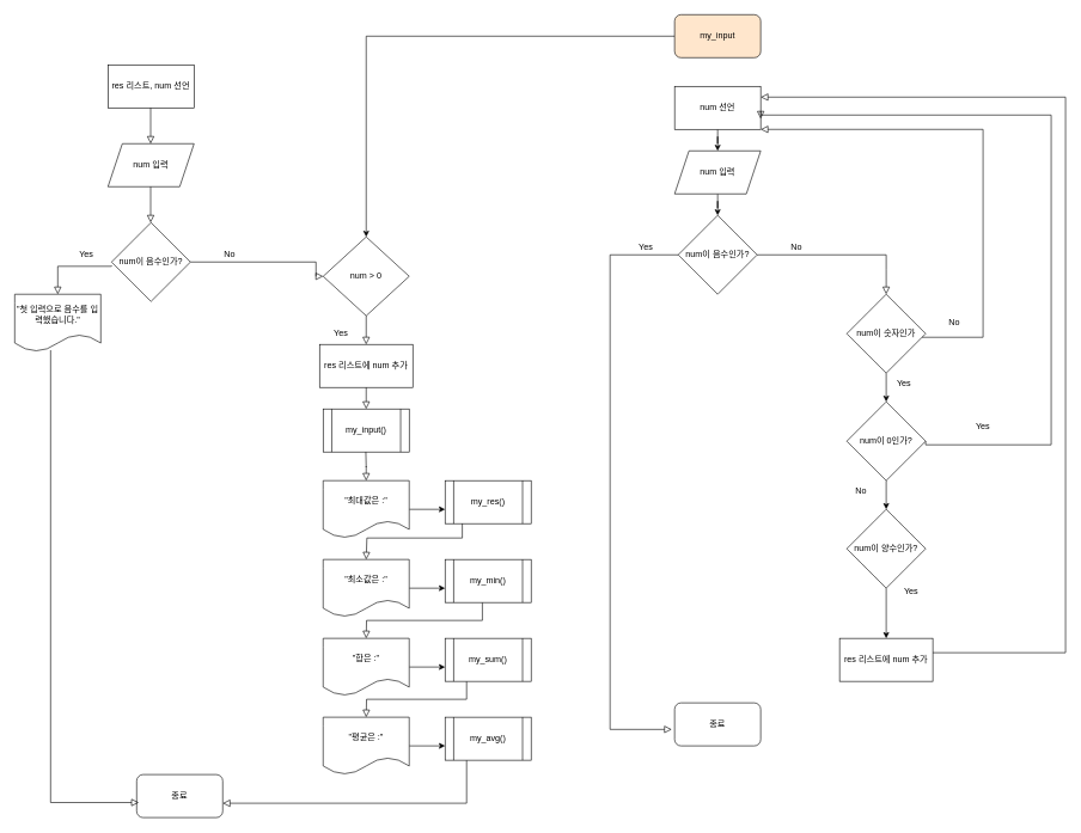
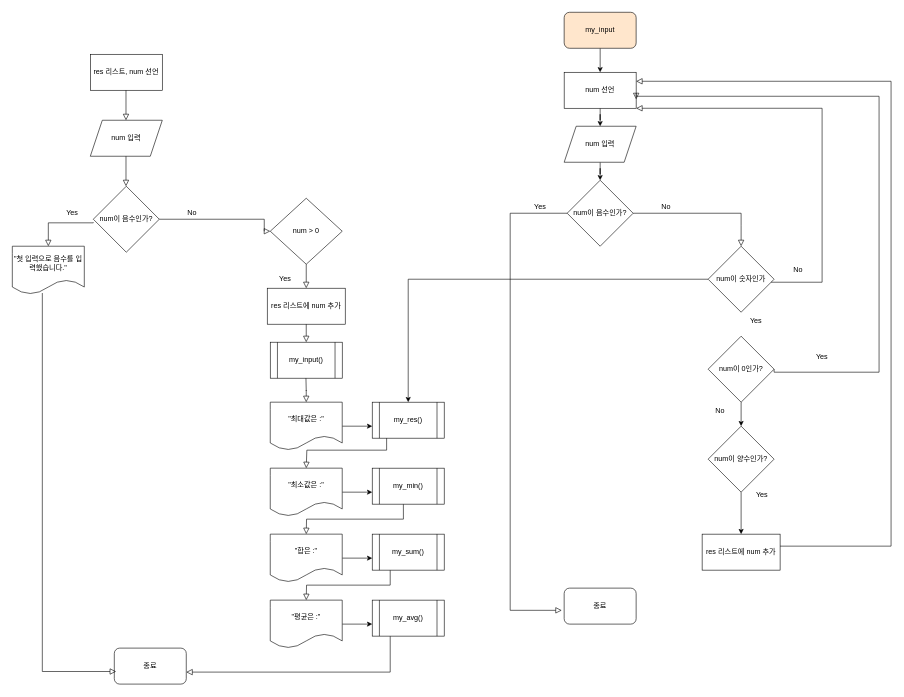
  <mxCell id="0" />
  <mxCell id="1" parent="0" />
  <mxCell id="2" value="res 리스트, num 선언" style="rounded=0;whiteSpace=wrap;html=1;" vertex="1" parent="1"><mxGeometry x="150" y="90" width="120" height="60" as="geometry" /></mxCell>
  <mxCell id="3" value="" style="rounded=0;html=1;jettySize=auto;orthogonalLoop=1;fontSize=11;endArrow=block;endFill=0;endSize=8;strokeWidth=1;shadow=0;labelBackgroundColor=none;edgeStyle=orthogonalEdgeStyle;" edge="1" parent="1"><mxGeometry relative="1" as="geometry"><mxPoint x="209.5" y="150" as="sourcePoint" /><mxPoint x="209.5" y="200" as="targetPoint" /></mxGeometry></mxCell>
  <mxCell id="4" value="num 입력" style="shape=parallelogram;perimeter=parallelogramPerimeter;whiteSpace=wrap;html=1;fixedSize=1;" vertex="1" parent="1"><mxGeometry x="150" y="200" width="120" height="60" as="geometry" /></mxCell>
  <mxCell id="5" value="num이 음수인가?" style="rhombus;whiteSpace=wrap;html=1;" vertex="1" parent="1"><mxGeometry x="155" y="310" width="110" height="110" as="geometry" /></mxCell>
  <mxCell id="6" value="" style="rounded=0;html=1;jettySize=auto;orthogonalLoop=1;fontSize=11;endArrow=block;endFill=0;endSize=8;strokeWidth=1;shadow=0;labelBackgroundColor=none;edgeStyle=orthogonalEdgeStyle;" edge="1" parent="1"><mxGeometry relative="1" as="geometry"><mxPoint x="209.5" y="260" as="sourcePoint" /><mxPoint x="209.5" y="310" as="targetPoint" /></mxGeometry></mxCell>
  <mxCell id="7" value="" style="rounded=0;html=1;jettySize=auto;orthogonalLoop=1;fontSize=11;endArrow=block;endFill=0;endSize=8;strokeWidth=1;shadow=0;labelBackgroundColor=none;edgeStyle=orthogonalEdgeStyle;" edge="1" parent="1" target="9"><mxGeometry relative="1" as="geometry"><mxPoint x="155" y="370" as="sourcePoint" /><mxPoint x="80" y="390" as="targetPoint" /><Array as="points"><mxPoint x="155" y="371" /><mxPoint x="80" y="371" /></Array></mxGeometry></mxCell>
  <mxCell id="8" value="종료" style="rounded=1;whiteSpace=wrap;html=1;" vertex="1" parent="1"><mxGeometry x="190" y="1080" width="120" height="60" as="geometry" /></mxCell>
  <mxCell id="9" value="&quot;첫 입력으로 음수를 입력했습니다.&quot;" style="shape=document;whiteSpace=wrap;html=1;boundedLbl=1;" vertex="1" parent="1"><mxGeometry x="20" y="410" width="120" height="80" as="geometry" /></mxCell>
  <mxCell id="10" value="" style="rounded=0;html=1;jettySize=auto;orthogonalLoop=1;fontSize=11;endArrow=block;endFill=0;endSize=8;strokeWidth=1;shadow=0;labelBackgroundColor=none;edgeStyle=orthogonalEdgeStyle;exitX=0.417;exitY=0.975;exitDx=0;exitDy=0;exitPerimeter=0;entryX=0.025;entryY=0.65;entryDx=0;entryDy=0;entryPerimeter=0;" edge="1" parent="1" source="9" target="8"><mxGeometry relative="1" as="geometry"><mxPoint x="85" y="520" as="sourcePoint" /><mxPoint x="10" y="560" as="targetPoint" /><Array as="points"><mxPoint x="70" y="1119" /></Array></mxGeometry></mxCell>
  <mxCell id="11" value="Yes" style="text;html=1;align=center;verticalAlign=middle;whiteSpace=wrap;rounded=0;" vertex="1" parent="1"><mxGeometry x="90" y="340" width="60" height="30" as="geometry" /></mxCell>
  <mxCell id="12" value="No" style="text;html=1;align=center;verticalAlign=middle;whiteSpace=wrap;rounded=0;" vertex="1" parent="1"><mxGeometry x="290" y="340" width="60" height="30" as="geometry" /></mxCell>
  <mxCell id="13" value="" style="rounded=0;html=1;jettySize=auto;orthogonalLoop=1;fontSize=11;endArrow=block;endFill=0;endSize=8;strokeWidth=1;shadow=0;labelBackgroundColor=none;edgeStyle=orthogonalEdgeStyle;exitX=1;exitY=0.5;exitDx=0;exitDy=0;entryX=0;entryY=0.5;entryDx=0;entryDy=0;" edge="1" parent="1" source="5" target="14"><mxGeometry relative="1" as="geometry"><mxPoint x="370" y="330" as="sourcePoint" /><mxPoint x="380" y="420" as="targetPoint" /><Array as="points"><mxPoint x="440" y="365" /><mxPoint x="440" y="385" /></Array></mxGeometry></mxCell>
  <mxCell id="14" value="num &amp;gt; 0" style="rhombus;whiteSpace=wrap;html=1;" vertex="1" parent="1"><mxGeometry x="450" y="330" width="120" height="110" as="geometry" /></mxCell>
  <mxCell id="15" value="res 리스트에 num 추가" style="rounded=0;whiteSpace=wrap;html=1;" vertex="1" parent="1"><mxGeometry x="445" y="480" width="130" height="60" as="geometry" /></mxCell>
  <mxCell id="16" value="" style="rounded=0;html=1;jettySize=auto;orthogonalLoop=1;fontSize=11;endArrow=block;endFill=0;endSize=8;strokeWidth=1;shadow=0;labelBackgroundColor=none;edgeStyle=orthogonalEdgeStyle;" edge="1" parent="1" source="14" target="15"><mxGeometry relative="1" as="geometry"><mxPoint x="275" y="375" as="sourcePoint" /><mxPoint x="510" y="470" as="targetPoint" /><Array as="points" /></mxGeometry></mxCell>
  <mxCell id="17" value="Yes" style="text;html=1;align=center;verticalAlign=middle;whiteSpace=wrap;rounded=0;" vertex="1" parent="1"><mxGeometry x="445" y="450" width="60" height="30" as="geometry" /></mxCell>
  <mxCell id="18" value="" style="rounded=0;html=1;jettySize=auto;orthogonalLoop=1;fontSize=11;endArrow=block;endFill=0;endSize=8;strokeWidth=1;shadow=0;labelBackgroundColor=none;edgeStyle=orthogonalEdgeStyle;entryX=0.5;entryY=0;entryDx=0;entryDy=0;exitX=0.5;exitY=1;exitDx=0;exitDy=0;" edge="1" parent="1" source="15" target="19"><mxGeometry relative="1" as="geometry"><mxPoint x="505" y="560" as="sourcePoint" /><mxPoint x="505" y="615" as="targetPoint" /><Array as="points" /></mxGeometry></mxCell>
  <mxCell id="19" value="my_input()" style="shape=process;whiteSpace=wrap;html=1;backgroundOutline=1;" vertex="1" parent="1"><mxGeometry x="450" y="570" width="120" height="60" as="geometry" /></mxCell>
  <mxCell id="20" value="" style="edgeStyle=orthogonalEdgeStyle;rounded=0;orthogonalLoop=1;jettySize=auto;html=1;" edge="1" parent="1" source="21" target="33"><mxGeometry relative="1" as="geometry"><Array as="points"><mxPoint x="610" y="710" /><mxPoint x="610" y="710" /></Array></mxGeometry></mxCell>
  <mxCell id="21" value="&quot;최대값은 :&quot;" style="shape=document;whiteSpace=wrap;html=1;boundedLbl=1;" vertex="1" parent="1"><mxGeometry x="450" y="670" width="120" height="80" as="geometry" /></mxCell>
  <mxCell id="22" value="" style="edgeStyle=orthogonalEdgeStyle;rounded=0;orthogonalLoop=1;jettySize=auto;html=1;" edge="1" parent="1" source="23" target="35"><mxGeometry relative="1" as="geometry"><Array as="points"><mxPoint x="610" y="930" /><mxPoint x="610" y="930" /></Array></mxGeometry></mxCell>
  <mxCell id="23" value="&quot;합은 :&quot;" style="shape=document;whiteSpace=wrap;html=1;boundedLbl=1;" vertex="1" parent="1"><mxGeometry x="450" y="890" width="120" height="80" as="geometry" /></mxCell>
  <mxCell id="24" value="" style="edgeStyle=orthogonalEdgeStyle;rounded=0;orthogonalLoop=1;jettySize=auto;html=1;" edge="1" parent="1" source="25" target="34"><mxGeometry relative="1" as="geometry"><Array as="points"><mxPoint x="610" y="820" /><mxPoint x="610" y="820" /></Array></mxGeometry></mxCell>
  <mxCell id="25" value="&quot;최소값은 :&quot;" style="shape=document;whiteSpace=wrap;html=1;boundedLbl=1;" vertex="1" parent="1"><mxGeometry x="450" y="780" width="120" height="80" as="geometry" /></mxCell>
  <mxCell id="26" value="" style="edgeStyle=orthogonalEdgeStyle;rounded=0;orthogonalLoop=1;jettySize=auto;html=1;" edge="1" parent="1" source="27" target="36"><mxGeometry relative="1" as="geometry"><Array as="points"><mxPoint x="610" y="1040" /><mxPoint x="610" y="1040" /></Array></mxGeometry></mxCell>
  <mxCell id="27" value="&quot;평균은 :&quot;" style="shape=document;whiteSpace=wrap;html=1;boundedLbl=1;" vertex="1" parent="1"><mxGeometry x="450" y="1000" width="120" height="80" as="geometry" /></mxCell>
  <mxCell id="28" value="" style="rounded=0;html=1;jettySize=auto;orthogonalLoop=1;fontSize=11;endArrow=block;endFill=0;endSize=8;strokeWidth=1;shadow=0;labelBackgroundColor=none;edgeStyle=orthogonalEdgeStyle;exitX=0.5;exitY=1;exitDx=0;exitDy=0;entryX=0.5;entryY=0;entryDx=0;entryDy=0;" edge="1" parent="1" target="21"><mxGeometry relative="1" as="geometry"><mxPoint x="509.5" y="630" as="sourcePoint" /><mxPoint x="510" y="660" as="targetPoint" /><Array as="points" /></mxGeometry></mxCell>
  <mxCell id="29" value="" style="rounded=0;html=1;jettySize=auto;orthogonalLoop=1;fontSize=11;endArrow=block;endFill=0;endSize=8;strokeWidth=1;shadow=0;labelBackgroundColor=none;edgeStyle=orthogonalEdgeStyle;exitX=0.2;exitY=0.967;exitDx=0;exitDy=0;entryX=0.5;entryY=0;entryDx=0;entryDy=0;exitPerimeter=0;" edge="1" parent="1" source="33"><mxGeometry relative="1" as="geometry"><mxPoint x="509.5" y="740" as="sourcePoint" /><mxPoint x="510" y="780" as="targetPoint" /><Array as="points"><mxPoint x="644" y="750" /><mxPoint x="511" y="750" /></Array></mxGeometry></mxCell>
  <mxCell id="30" value="" style="rounded=0;html=1;jettySize=auto;orthogonalLoop=1;fontSize=11;endArrow=block;endFill=0;endSize=8;strokeWidth=1;shadow=0;labelBackgroundColor=none;edgeStyle=orthogonalEdgeStyle;exitX=0.433;exitY=1;exitDx=0;exitDy=0;entryX=0.5;entryY=0;entryDx=0;entryDy=0;exitPerimeter=0;" edge="1" parent="1" source="34"><mxGeometry relative="1" as="geometry"><mxPoint x="509.5" y="850" as="sourcePoint" /><mxPoint x="510" y="890" as="targetPoint" /><Array as="points" /></mxGeometry></mxCell>
  <mxCell id="31" value="" style="rounded=0;html=1;jettySize=auto;orthogonalLoop=1;fontSize=11;endArrow=block;endFill=0;endSize=8;strokeWidth=1;shadow=0;labelBackgroundColor=none;edgeStyle=orthogonalEdgeStyle;exitX=0.25;exitY=1;exitDx=0;exitDy=0;entryX=0.5;entryY=0;entryDx=0;entryDy=0;" edge="1" parent="1" source="35"><mxGeometry relative="1" as="geometry"><mxPoint x="509.5" y="960" as="sourcePoint" /><mxPoint x="510" y="1000" as="targetPoint" /><Array as="points" /></mxGeometry></mxCell>
  <mxCell id="32" value="" style="rounded=0;html=1;jettySize=auto;orthogonalLoop=1;fontSize=11;endArrow=block;endFill=0;endSize=8;strokeWidth=1;shadow=0;labelBackgroundColor=none;edgeStyle=orthogonalEdgeStyle;entryX=1;entryY=0.5;entryDx=0;entryDy=0;exitX=0.25;exitY=1;exitDx=0;exitDy=0;" edge="1" parent="1" source="36"><mxGeometry relative="1" as="geometry"><mxPoint x="505" y="1080" as="sourcePoint" /><mxPoint x="310" y="1120" as="targetPoint" /><Array as="points"><mxPoint x="650" y="1120" /></Array></mxGeometry></mxCell>
  <mxCell id="33" value="my_res()" style="shape=process;whiteSpace=wrap;html=1;backgroundOutline=1;" vertex="1" parent="1"><mxGeometry x="620" y="670" width="120" height="60" as="geometry" /></mxCell>
  <mxCell id="34" value="my_min()" style="shape=process;whiteSpace=wrap;html=1;backgroundOutline=1;" vertex="1" parent="1"><mxGeometry x="620" y="780" width="120" height="60" as="geometry" /></mxCell>
  <mxCell id="35" value="my_sum()" style="shape=process;whiteSpace=wrap;html=1;backgroundOutline=1;" vertex="1" parent="1"><mxGeometry x="620" y="890" width="120" height="60" as="geometry" /></mxCell>
  <mxCell id="36" value="my_avg()" style="shape=process;whiteSpace=wrap;html=1;backgroundOutline=1;" vertex="1" parent="1"><mxGeometry x="620" y="1000" width="120" height="60" as="geometry" /></mxCell>
- <mxCell id="37" value="" style="edgeStyle=orthogonalEdgeStyle;rounded=0;orthogonalLoop=1;jettySize=auto;html=1;" edge="1" parent="1" source="38" target="14"><mxGeometry relative="1" as="geometry" /></mxCell>
+ <mxCell id="37" value="" style="edgeStyle=orthogonalEdgeStyle;rounded=0;orthogonalLoop=1;jettySize=auto;html=1;" edge="1" parent="1" source="38" target="40"><mxGeometry relative="1" as="geometry" /></mxCell>
  <mxCell id="38" value="my_input" style="rounded=1;whiteSpace=wrap;html=1;fillColor=#ffe6cc;" vertex="1" parent="1"><mxGeometry x="940" y="20" width="120" height="60" as="geometry" /></mxCell>
  <mxCell id="39" value="" style="edgeStyle=orthogonalEdgeStyle;rounded=0;orthogonalLoop=1;jettySize=auto;html=1;" edge="1" parent="1" source="40" target="42"><mxGeometry relative="1" as="geometry" /></mxCell>
  <mxCell id="40" value="num 선언" style="rounded=0;whiteSpace=wrap;html=1;" vertex="1" parent="1"><mxGeometry x="940" y="120" width="120" height="60" as="geometry" /></mxCell>
  <mxCell id="41" value="" style="edgeStyle=orthogonalEdgeStyle;rounded=0;orthogonalLoop=1;jettySize=auto;html=1;" edge="1" parent="1" source="42" target="43"><mxGeometry relative="1" as="geometry" /></mxCell>
  <mxCell id="42" value="num 입력" style="shape=parallelogram;perimeter=parallelogramPerimeter;whiteSpace=wrap;html=1;fixedSize=1;" vertex="1" parent="1"><mxGeometry x="940" y="210" width="120" height="60" as="geometry" /></mxCell>
  <mxCell id="43" value="num이 음수인가?" style="rhombus;whiteSpace=wrap;html=1;" vertex="1" parent="1"><mxGeometry x="945" y="300" width="110" height="110" as="geometry" /></mxCell>
  <mxCell id="44" value="종료" style="rounded=1;whiteSpace=wrap;html=1;" vertex="1" parent="1"><mxGeometry x="940" y="980" width="120" height="60" as="geometry" /></mxCell>
  <mxCell id="45" value="" style="rounded=0;html=1;jettySize=auto;orthogonalLoop=1;fontSize=11;endArrow=block;endFill=0;endSize=8;strokeWidth=1;shadow=0;labelBackgroundColor=none;edgeStyle=orthogonalEdgeStyle;exitX=0;exitY=0.5;exitDx=0;exitDy=0;entryX=-0.033;entryY=0.617;entryDx=0;entryDy=0;entryPerimeter=0;" edge="1" parent="1" source="43" target="44"><mxGeometry relative="1" as="geometry"><mxPoint x="780" y="410" as="sourcePoint" /><mxPoint x="965" y="430" as="targetPoint" /><Array as="points"><mxPoint x="850" y="355" /><mxPoint x="850" y="1017" /></Array></mxGeometry></mxCell>
  <mxCell id="46" value="Yes" style="text;html=1;align=center;verticalAlign=middle;whiteSpace=wrap;rounded=0;" vertex="1" parent="1"><mxGeometry x="870" y="330" width="60" height="30" as="geometry" /></mxCell>
  <mxCell id="47" value="No" style="text;html=1;align=center;verticalAlign=middle;whiteSpace=wrap;rounded=0;" vertex="1" parent="1"><mxGeometry x="1080" y="330" width="60" height="30" as="geometry" /></mxCell>
  <mxCell id="48" value="" style="rounded=0;html=1;jettySize=auto;orthogonalLoop=1;fontSize=11;endArrow=block;endFill=0;endSize=8;strokeWidth=1;shadow=0;labelBackgroundColor=none;edgeStyle=orthogonalEdgeStyle;exitX=1;exitY=0.5;exitDx=0;exitDy=0;" edge="1" parent="1" source="43"><mxGeometry relative="1" as="geometry"><mxPoint x="1060" y="355" as="sourcePoint" /><mxPoint x="1235" y="410" as="targetPoint" /><Array as="points"><mxPoint x="1235" y="355" /><mxPoint x="1235" y="375" /></Array></mxGeometry></mxCell>
  <mxCell id="49" value="" style="edgeStyle=orthogonalEdgeStyle;rounded=0;orthogonalLoop=1;jettySize=auto;html=1;" edge="1" parent="1" source="50" target="54"><mxGeometry relative="1" as="geometry" /></mxCell>
  <mxCell id="50" value="num이 0인가?" style="rhombus;whiteSpace=wrap;html=1;" vertex="1" parent="1"><mxGeometry x="1180" y="560" width="110" height="110" as="geometry" /></mxCell>
  <mxCell id="51" value="" style="rounded=0;html=1;jettySize=auto;orthogonalLoop=1;fontSize=11;endArrow=block;endFill=0;endSize=8;strokeWidth=1;shadow=0;labelBackgroundColor=none;edgeStyle=orthogonalEdgeStyle;entryX=1;entryY=0.75;entryDx=0;entryDy=0;exitX=1;exitY=0.5;exitDx=0;exitDy=0;" edge="1" parent="1" source="50" target="40"><mxGeometry relative="1" as="geometry"><mxPoint x="1272.5" y="490" as="sourcePoint" /><mxPoint x="1060" y="170" as="targetPoint" /><Array as="points"><mxPoint x="1290" y="620" /><mxPoint x="1465" y="620" /><mxPoint x="1465" y="160" /><mxPoint x="1060" y="160" /><mxPoint x="1060" y="165" /></Array></mxGeometry></mxCell>
  <mxCell id="52" value="Yes" style="text;html=1;align=center;verticalAlign=middle;whiteSpace=wrap;rounded=0;" vertex="1" parent="1"><mxGeometry x="1340" y="580" width="60" height="30" as="geometry" /></mxCell>
  <mxCell id="53" value="" style="edgeStyle=orthogonalEdgeStyle;rounded=0;orthogonalLoop=1;jettySize=auto;html=1;" edge="1" parent="1" source="54" target="56"><mxGeometry relative="1" as="geometry" /></mxCell>
  <mxCell id="54" value="num이 양수인가?" style="rhombus;whiteSpace=wrap;html=1;" vertex="1" parent="1"><mxGeometry x="1180" y="710" width="110" height="110" as="geometry" /></mxCell>
  <mxCell id="55" value="No" style="text;html=1;align=center;verticalAlign=middle;whiteSpace=wrap;rounded=0;" vertex="1" parent="1"><mxGeometry x="1170" y="670" width="60" height="30" as="geometry" /></mxCell>
  <mxCell id="56" value="res 리스트에 num 추가" style="rounded=0;whiteSpace=wrap;html=1;" vertex="1" parent="1"><mxGeometry x="1170" y="890" width="130" height="60" as="geometry" /></mxCell>
  <mxCell id="57" value="Yes" style="text;html=1;align=center;verticalAlign=middle;whiteSpace=wrap;rounded=0;" vertex="1" parent="1"><mxGeometry x="1240" y="810" width="60" height="30" as="geometry" /></mxCell>
  <mxCell id="58" value="" style="rounded=0;html=1;jettySize=auto;orthogonalLoop=1;fontSize=11;endArrow=block;endFill=0;endSize=8;strokeWidth=1;shadow=0;labelBackgroundColor=none;edgeStyle=orthogonalEdgeStyle;entryX=1;entryY=0.25;entryDx=0;entryDy=0;" edge="1" parent="1" source="56" target="40"><mxGeometry relative="1" as="geometry"><mxPoint x="1310" y="725" as="sourcePoint" /><mxPoint x="1080" y="405" as="targetPoint" /><Array as="points"><mxPoint x="1485" y="910" /><mxPoint x="1485" y="135" /></Array></mxGeometry></mxCell>
- <mxCell id="59" value="" style="edgeStyle=orthogonalEdgeStyle;rounded=0;orthogonalLoop=1;jettySize=auto;html=1;" edge="1" parent="1" source="60" target="50"><mxGeometry relative="1" as="geometry" /></mxCell>
+ <mxCell id="59" value="" style="edgeStyle=orthogonalEdgeStyle;rounded=0;orthogonalLoop=1;jettySize=auto;html=1;" edge="1" parent="1" source="60" target="33"><mxGeometry relative="1" as="geometry" /></mxCell>
  <mxCell id="60" value="num이 숫자인가" style="rhombus;whiteSpace=wrap;html=1;" vertex="1" parent="1"><mxGeometry x="1180" y="410" width="110" height="110" as="geometry" /></mxCell>
  <mxCell id="61" value="Yes" style="text;html=1;align=center;verticalAlign=middle;whiteSpace=wrap;rounded=0;" vertex="1" parent="1"><mxGeometry x="1230" y="520" width="60" height="30" as="geometry" /></mxCell>
  <mxCell id="62" value="" style="rounded=0;html=1;jettySize=auto;orthogonalLoop=1;fontSize=11;endArrow=block;endFill=0;endSize=8;strokeWidth=1;shadow=0;labelBackgroundColor=none;edgeStyle=orthogonalEdgeStyle;entryX=1;entryY=1;entryDx=0;entryDy=0;" edge="1" parent="1" source="60" target="40"><mxGeometry relative="1" as="geometry"><mxPoint x="1297.5" y="465" as="sourcePoint" /><mxPoint x="1067.5" y="20" as="targetPoint" /><Array as="points"><mxPoint x="1370" y="470" /><mxPoint x="1370" y="180" /></Array></mxGeometry></mxCell>
  <mxCell id="63" value="No" style="text;html=1;align=center;verticalAlign=middle;whiteSpace=wrap;rounded=0;" vertex="1" parent="1"><mxGeometry x="1300" y="435" width="60" height="30" as="geometry" /></mxCell>
